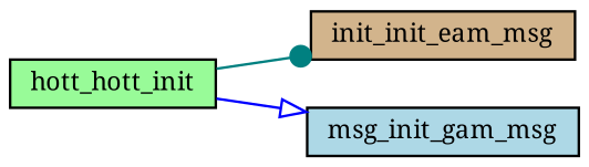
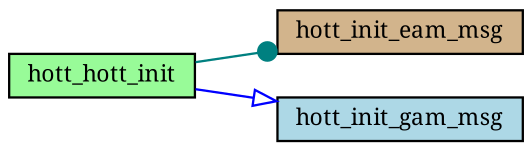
  digraph {
    fontname="Noto Serif"
    rankdir=LR
    node [color=black fontname="Noto Serif" fontsize=10 shape=record style=filled]
    edge [fontname="Noto Serif" fontsize=10 labelfontname=FreeSans labelfontsize=10 style=solid]
    n1 [fillcolor=palegreen fontcolor=black height=0.2 label=hott_hott_init width=0.4]
-   n2 [fillcolor=tan height=0.2 label=init_init_eam_msg width=0.4]
-   n3 [fillcolor=lightblue height=0.2 label=msg_init_gam_msg width=0.4]
+   n2 [fillcolor=tan height=0.2 label=hott_init_eam_msg width=0.4]
+   n3 [fillcolor=lightblue height=0.2 label=hott_init_gam_msg width=0.4]
    n1 -> n2 [arrowhead=dot color=teal]
    n1 -> n3 [arrowhead=onormal color=blue]
  }
